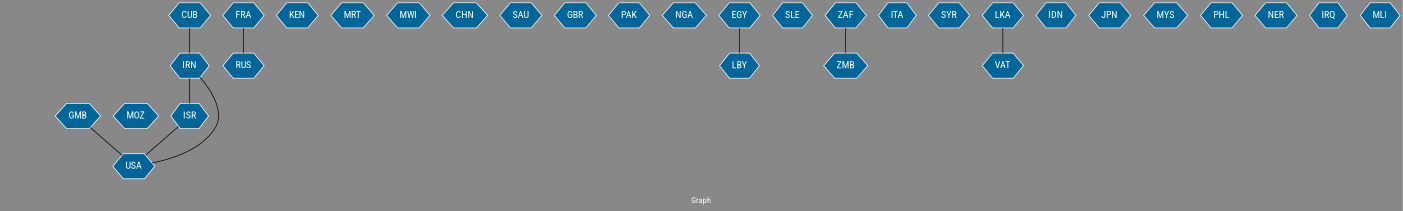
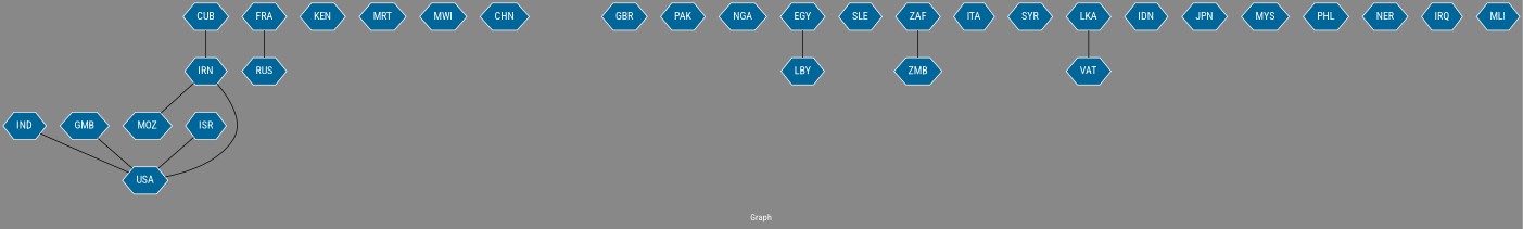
  graph {
    bgcolor="#888888"
    fontcolor=white
    fontname="Roboto Condensed"
    fontsize=12
    label="Graph"
    node [color=white fillcolor="#006699" fontcolor=white fontname="Roboto Condensed" shape=hexagon style=filled]
    edge [arrowhead=open color=black fontcolor=white fontname="Roboto Condensed" fontsize=12 weight=1]
    n1 [label=MOZ]
    n2 [label=ISR]
    n3 [label=USA]
    n4 [label=IRN]
    n5 [label=FRA]
    n6 [label=RUS]
    n7 [label=KEN]
+   n8 [label=IND]
    n9 [label=MRT]
    n10 [label=MWI]
    n11 [label=CUB]
    n12 [label=CHN]
-   n13 [label=SAU]
    n14 [label=GBR]
    n15 [label=PAK]
    n16 [label=NGA]
    n17 [label=EGY]
    n18 [label=LBY]
    n19 [label=SLE]
    n20 [label=ZMB]
    n21 [label=GMB]
    n22 [label=ITA]
    n23 [label=SYR]
    n24 [label=VAT]
    n25 [label=IDN]
    n26 [label=JPN]
    n27 [label=MYS]
    n28 [label=PHL]
    n29 [label=LKA]
    n30 [label=ZAF]
    n31 [label=NER]
    n32 [label=IRQ]
    n33 [label=MLI]
    n2 -- n3
-   n4 -- n2
+   n4 -- n1
    n4 -- n3
    n5 -- n6
+   n8 -- n3
    n11 -- n4
    n17 -- n18
    n21 -- n3
    n29 -- n24
    n30 -- n20
  }
